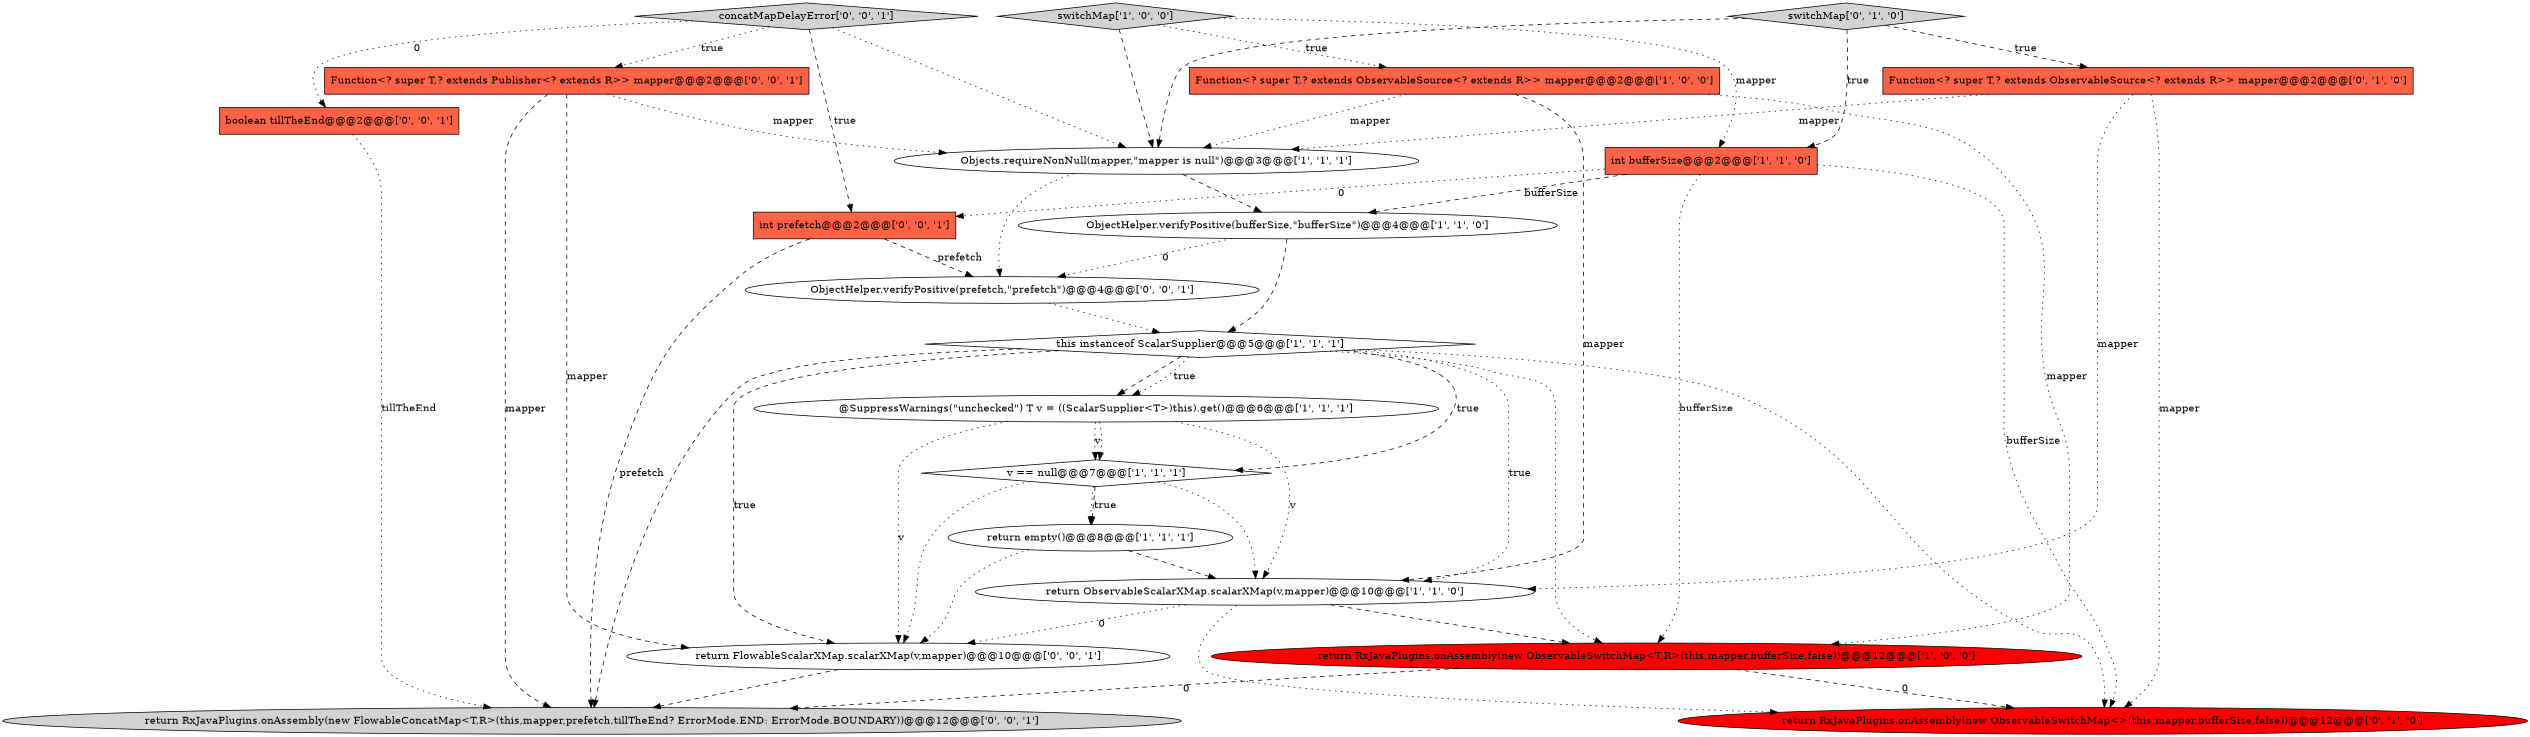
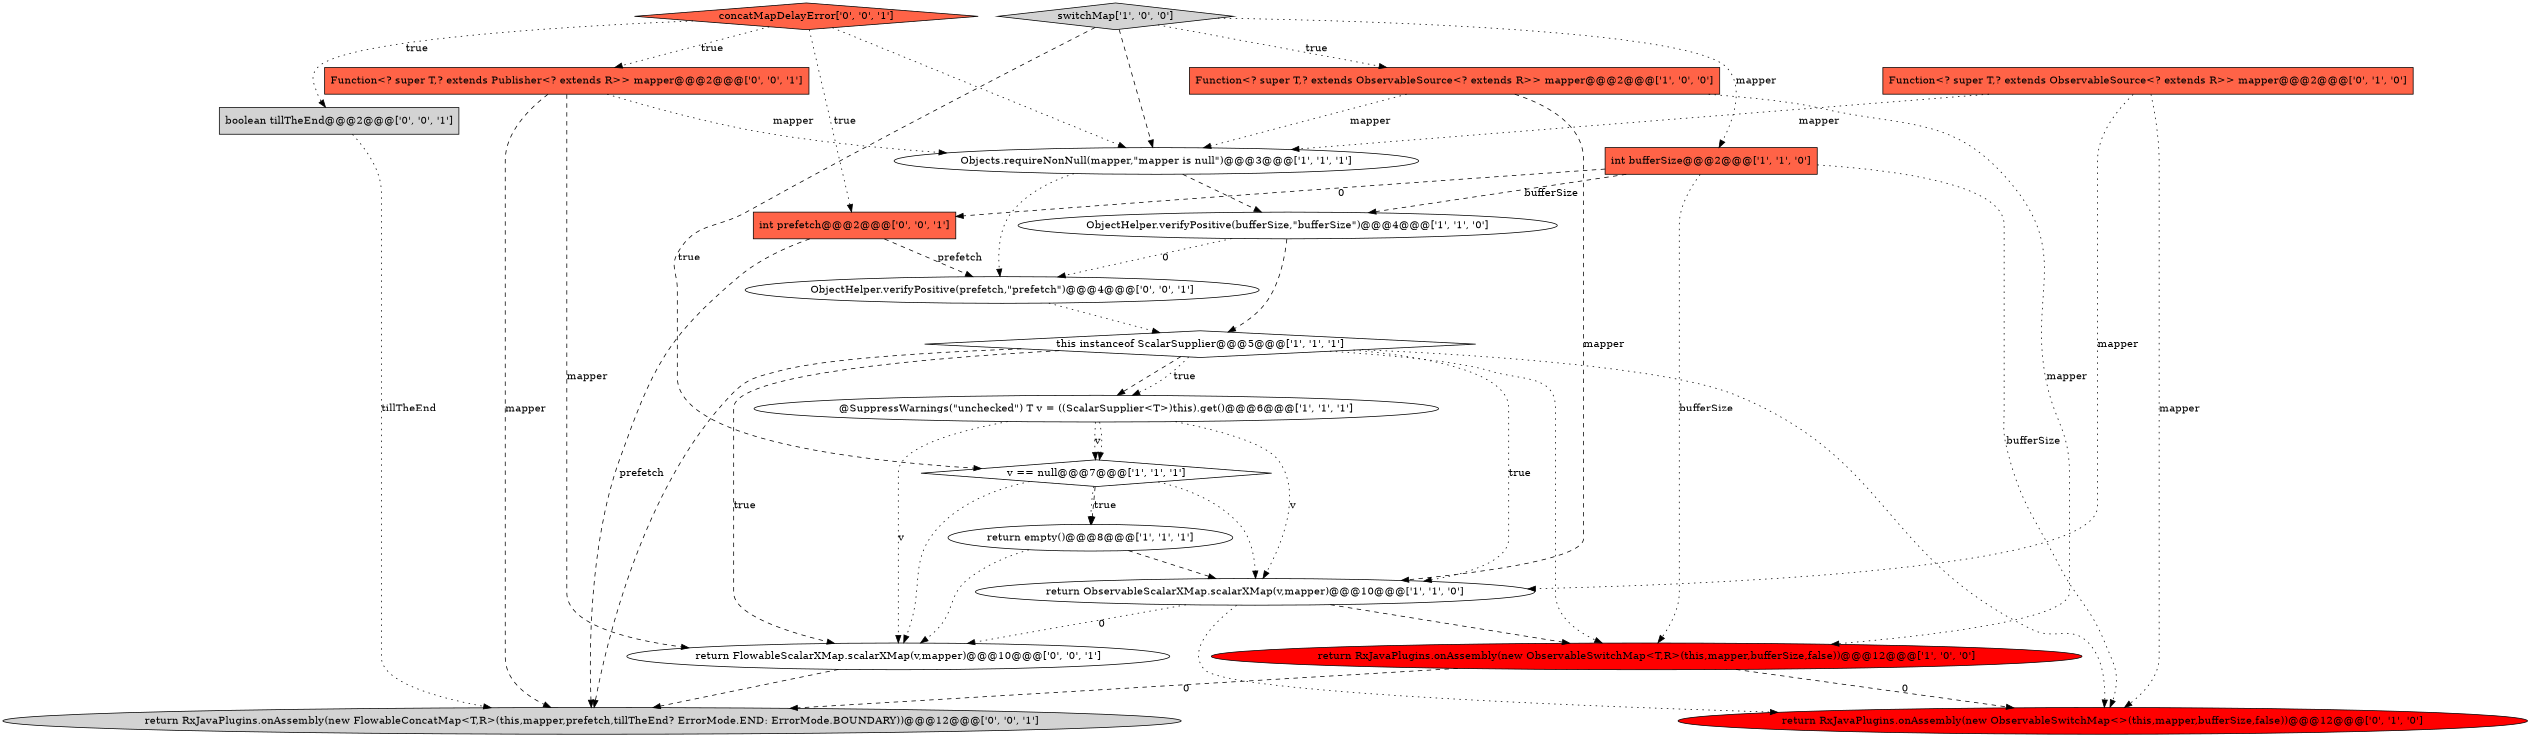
  digraph {
    node [fillcolor=white shape=ellipse style=filled]
    edge [style=dotted]
    n1 [fillcolor=tomato label="int prefetch@@@2@@@['0', '0', '1']" shape=box]
    n2 [label="ObjectHelper.verifyPositive(prefetch,\"prefetch\")@@@4@@@['0', '0', '1']"]
    n3 [fillcolor=lightgray label="return RxJavaPlugins.onAssembly(new FlowableConcatMap<T,R>(this,mapper,prefetch,tillTheEnd? ErrorMode.END: ErrorMode.BOUNDARY))@@@12@@@['0', '0', '1']"]
    n4 [label="this instanceof ScalarSupplier@@@5@@@['1', '1', '1']" shape=diamond]
    n5 [label="ObjectHelper.verifyPositive(bufferSize,\"bufferSize\")@@@4@@@['1', '1', '0']"]
    n6 [label="return ObservableScalarXMap.scalarXMap(v,mapper)@@@10@@@['1', '1', '0']"]
    n7 [label="return FlowableScalarXMap.scalarXMap(v,mapper)@@@10@@@['0', '0', '1']"]
    n8 [fillcolor=red label="return RxJavaPlugins.onAssembly(new ObservableSwitchMap<T,R>(this,mapper,bufferSize,false))@@@12@@@['1', '0', '0']"]
    n9 [fillcolor=red label="return RxJavaPlugins.onAssembly(new ObservableSwitchMap<>(this,mapper,bufferSize,false))@@@12@@@['0', '1', '0']"]
    n10 [label="@SuppressWarnings(\"unchecked\") T v = ((ScalarSupplier<T>)this).get()@@@6@@@['1', '1', '1']"]
    n11 [label="v == null@@@7@@@['1', '1', '1']" shape=diamond]
    n12 [label="Objects.requireNonNull(mapper,\"mapper is null\")@@@3@@@['1', '1', '1']"]
-   n13 [fillcolor=tomato label="boolean tillTheEnd@@@2@@@['0', '0', '1']" shape=box]
+   n13 [fillcolor=lightgray label="boolean tillTheEnd@@@2@@@['0', '0', '1']" shape=box]
    n14 [label="return empty()@@@8@@@['1', '1', '1']"]
-   n15 [fillcolor=lightgray label="concatMapDelayError['0', '0', '1']" shape=diamond]
+   n15 [fillcolor=tomato label="concatMapDelayError['0', '0', '1']" shape=diamond]
    n16 [fillcolor=tomato label="Function<? super T,? extends Publisher<? extends R>> mapper@@@2@@@['0', '0', '1']" shape=box]
    n17 [fillcolor=tomato label="Function<? super T,? extends ObservableSource<? extends R>> mapper@@@2@@@['1', '0', '0']" shape=box]
    n18 [fillcolor=lightgray label="switchMap['1', '0', '0']" shape=diamond]
    n19 [fillcolor=tomato label="int bufferSize@@@2@@@['1', '1', '0']" shape=box]
    n20 [fillcolor=tomato label="Function<? super T,? extends ObservableSource<? extends R>> mapper@@@2@@@['0', '1', '0']" shape=box]
-   n21 [fillcolor=lightgray label="switchMap['0', '1', '0']" shape=diamond]
    n1 -> n2 [label=prefetch style=dashed]
    n1 -> n3 [label=prefetch style=dashed]
    n2 -> n4
    n4 -> n3 [style=dashed]
    n4 -> n6 [label=true]
    n4 -> n7 [label=true style=dashed]
    n4 -> n8
    n4 -> n9
    n4 -> n10 [style=dashed]
    n4 -> n10 [label=true]
-   n4 -> n11 [label=true style=dashed]
+   n18 -> n11 [label=true style=dashed]
    n5 -> n2 [label=0]
    n5 -> n4 [style=dashed]
    n6 -> n7 [label=0]
    n6 -> n8 [style=dashed]
    n6 -> n9
    n7 -> n3 [style=dashed]
    n8 -> n3 [label=0 style=dashed]
    n8 -> n9 [label=0 style=dashed]
    n10 -> n6 [label=v]
    n10 -> n7 [label=v]
    n10 -> n11
    n10 -> n11 [label=v]
    n11 -> n6
    n11 -> n7
    n11 -> n14
    n11 -> n14 [label=true style=dashed]
    n12 -> n2
    n12 -> n5 [style=dashed]
    n13 -> n3 [label=tillTheEnd]
    n14 -> n6 [style=dashed]
    n14 -> n7
-   n15 -> n1 [label=true style=dashed]
+   n15 -> n1 [label=true]
    n15 -> n12
-   n15 -> n13 [label=0]
+   n15 -> n13 [label=true]
    n15 -> n16 [label=true]
    n16 -> n3 [label=mapper style=dashed]
    n16 -> n7 [label=mapper style=dashed]
    n16 -> n12 [label=mapper]
    n17 -> n6 [label=mapper style=dashed]
    n17 -> n8 [label=mapper]
    n17 -> n12 [label=mapper]
    n18 -> n12 [style=dashed]
    n18 -> n17 [label=true]
    n18 -> n19 [label=mapper]
-   n19 -> n1 [label=0]
+   n19 -> n1 [label=0 style=dashed]
    n19 -> n5 [label=bufferSize style=dashed]
    n19 -> n8 [label=bufferSize]
    n19 -> n9 [label=bufferSize]
    n20 -> n6 [label=mapper]
    n20 -> n9 [label=mapper]
    n20 -> n12 [label=mapper]
-   n21 -> n12 [style=dashed]
-   n21 -> n19 [label=true style=dashed]
-   n21 -> n20 [label=true style=dashed]
  }
